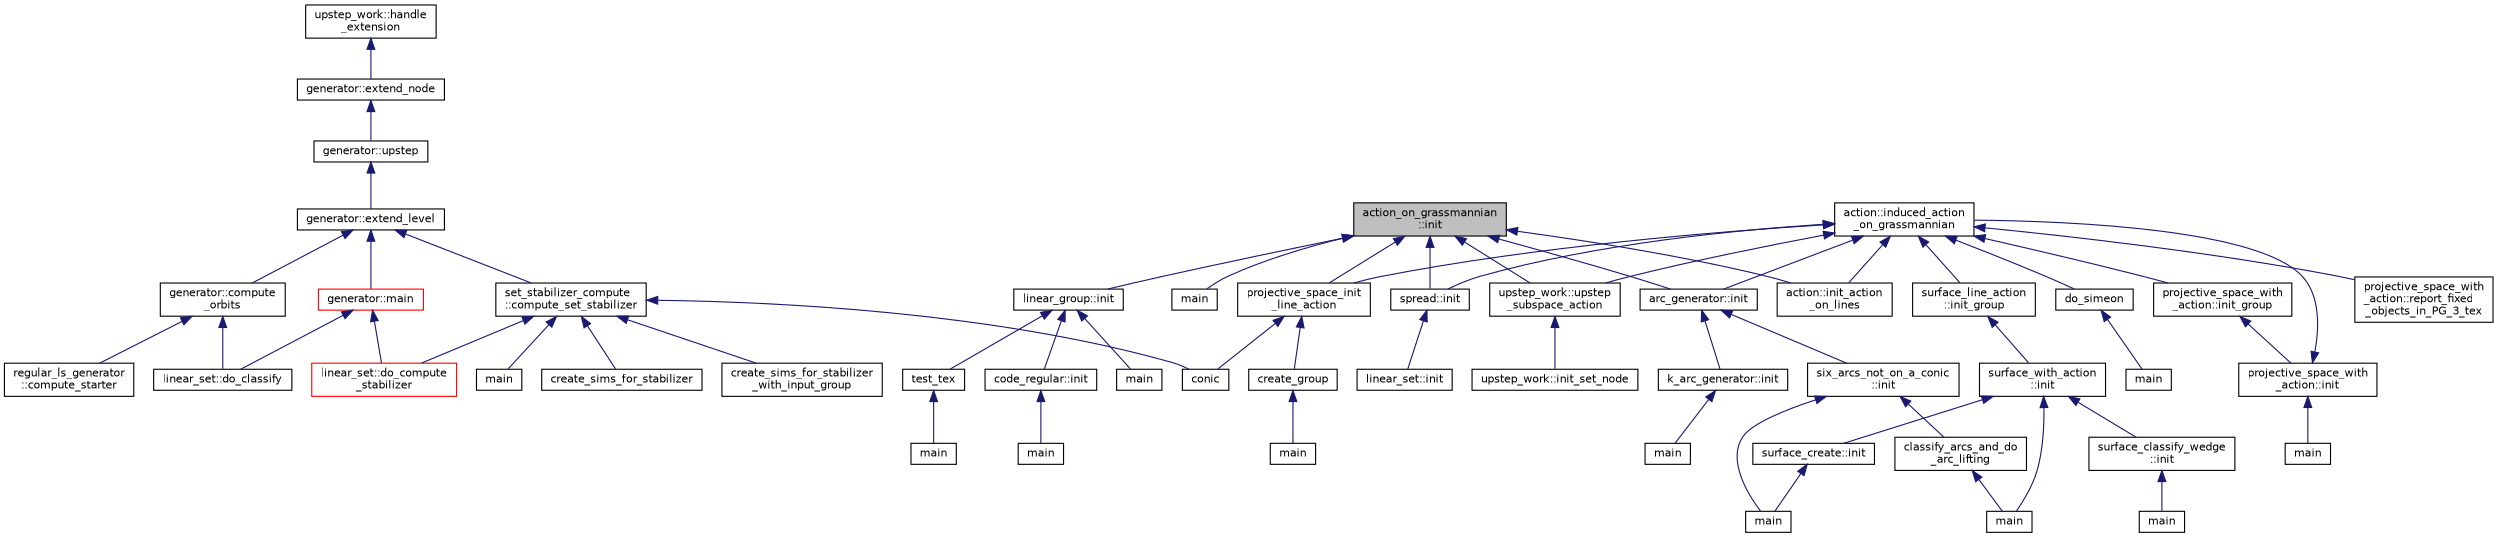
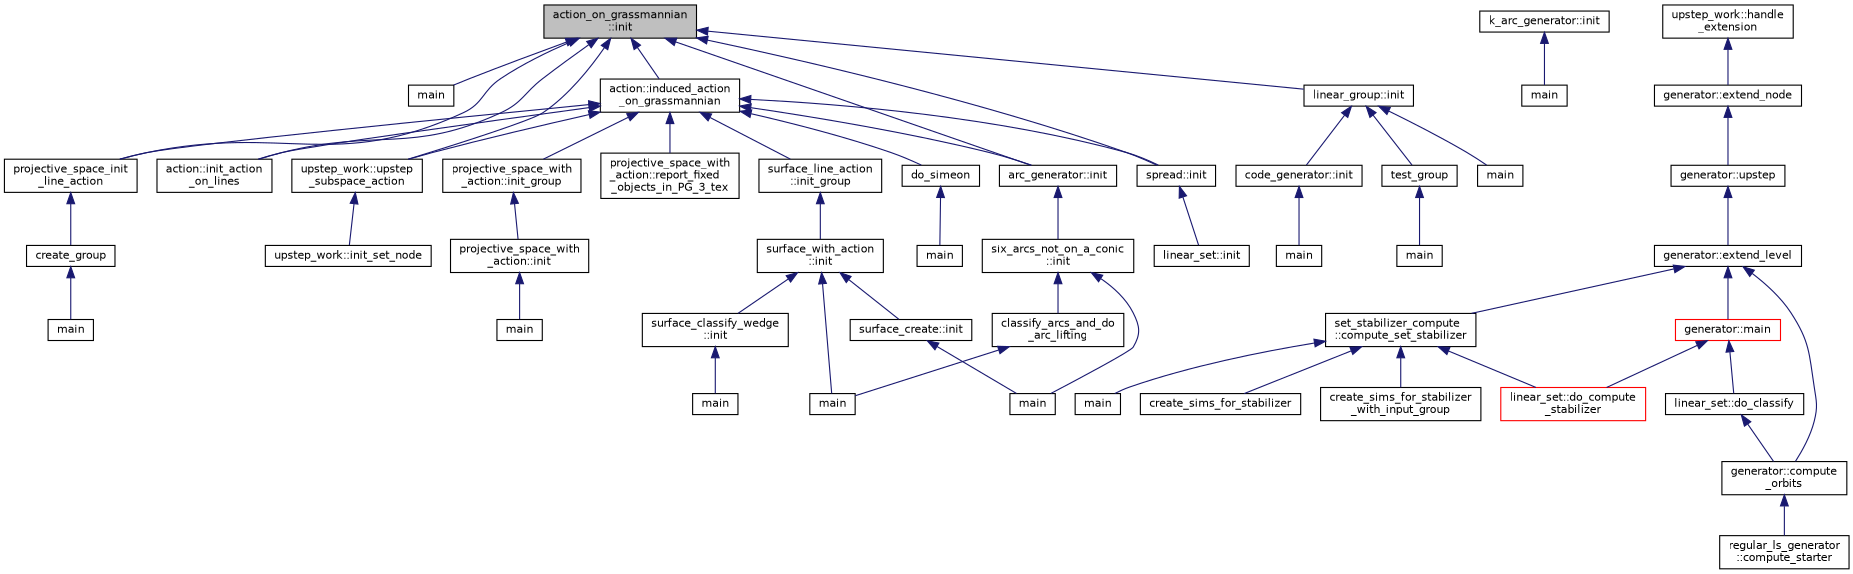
  digraph {
    rankdir=TB
    node [color=black fillcolor=white fontname=Helvetica fontsize=10 shape=record style=filled]
    edge [color=midnightblue dir=back fontname=Helvetica fontsize=10 labelfontname=Helvetica labelfontsize=10 style=solid]
    n1 [fillcolor=grey75 fontcolor=black height=0.2 label="action_on_grassmannian\l::init" width=0.4]
    n2 [height=0.2 label=main width=0.4]
    n3 [height=0.2 label="projective_space_init\l_line_action" width=0.4]
    n4 [height=0.2 label="action::init_action\l_on_lines" width=0.4]
    n5 [height=0.2 label="action::induced_action\l_on_grassmannian" width=0.4]
    n6 [height=0.2 label="upstep_work::upstep\l_subspace_action" width=0.4]
    n7 [height=0.2 label="arc_generator::init" width=0.4]
    n8 [height=0.2 label="spread::init" width=0.4]
    n9 [height=0.2 label="linear_group::init" width=0.4]
-   n10 [height=0.2 label=conic width=0.4]
    n11 [height=0.2 label=create_group width=0.4]
    n12 [height=0.2 label=do_simeon width=0.4]
    n13 [height=0.2 label="projective_space_with\l_action::init_group" width=0.4]
    n14 [height=0.2 label="projective_space_with\l_action::report_fixed\l_objects_in_PG_3_tex" width=0.4]
    n15 [height=0.2 label="surface_line_action\l::init_group" width=0.4]
    n16 [height=0.2 label="upstep_work::init_set_node" width=0.4]
    n17 [height=0.2 label="k_arc_generator::init" width=0.4]
    n18 [height=0.2 label="six_arcs_not_on_a_conic\l::init" width=0.4]
    n19 [height=0.2 label="linear_set::init" width=0.4]
-   n20 [height=0.2 label="code_regular::init" width=0.4]
-   n21 [height=0.2 label=test_tex width=0.4]
+   n20 [height=0.2 label="code_generator::init" width=0.4]
+   n21 [height=0.2 label=test_group width=0.4]
    n22 [height=0.2 label=main width=0.4]
    n23 [height=0.2 label=main width=0.4]
    n24 [height=0.2 label=main width=0.4]
    n25 [height=0.2 label="projective_space_with\l_action::init" width=0.4]
    n26 [height=0.2 label="surface_with_action\l::init" width=0.4]
    n27 [height=0.2 label=main width=0.4]
    n28 [height=0.2 label="upstep_work::handle\l_extension" width=0.4]
    n29 [height=0.2 label="generator::extend_node" width=0.4]
    n30 [height=0.2 label="generator::upstep" width=0.4]
    n31 [height=0.2 label="generator::extend_level" width=0.4]
    n32 [height=0.2 label="set_stabilizer_compute\l::compute_set_stabilizer" width=0.4]
    n33 [height=0.2 label="generator::compute\l_orbits" width=0.4]
    n34 [color=red height=0.2 label="generator::main" width=0.4]
    n35 [height=0.2 label=main width=0.4]
    n36 [color=red height=0.2 label="linear_set::do_compute\l_stabilizer" width=0.4]
    n37 [height=0.2 label=create_sims_for_stabilizer width=0.4]
    n38 [height=0.2 label="create_sims_for_stabilizer\l_with_input_group" width=0.4]
    n39 [height=0.2 label="regular_ls_generator\l::compute_starter" width=0.4]
    n40 [height=0.2 label="linear_set::do_classify" width=0.4]
    n41 [height=0.2 label=main width=0.4]
    n42 [height=0.2 label="classify_arcs_and_do\l_arc_lifting" width=0.4]
    n43 [height=0.2 label=main width=0.4]
    n44 [height=0.2 label=main width=0.4]
    n45 [height=0.2 label="surface_classify_wedge\l::init" width=0.4]
    n46 [height=0.2 label="surface_create::init" width=0.4]
    n47 [height=0.2 label=main width=0.4]
    n48 [height=0.2 label=main width=0.4]
    n49 [height=0.2 label=main width=0.4]
    n1 -> n2
    n1 -> n3
    n1 -> n4
-   n25 -> n5
+   n1 -> n5
    n1 -> n6
    n1 -> n7
    n1 -> n8
    n1 -> n9
-   n3 -> n10
    n3 -> n11
    n5 -> n3
    n5 -> n4
    n5 -> n6
    n5 -> n7
    n5 -> n8
    n5 -> n12
    n5 -> n13
    n5 -> n14
    n5 -> n15
    n6 -> n16
-   n7 -> n17
    n7 -> n18
    n8 -> n19
    n9 -> n20
    n9 -> n21
    n9 -> n22
    n11 -> n23
    n12 -> n24
    n13 -> n25
    n15 -> n26
    n17 -> n41
    n18 -> n42
    n18 -> n43
    n20 -> n48
    n21 -> n49
    n25 -> n27
    n26 -> n44
    n26 -> n45
    n26 -> n46
    n28 -> n29
    n29 -> n30
    n30 -> n31
    n31 -> n32
    n31 -> n33
    n31 -> n34
-   n32 -> n10
    n32 -> n35
    n32 -> n36
    n32 -> n37
    n32 -> n38
    n33 -> n39
-   n33 -> n40
+   n40 -> n33
    n34 -> n36
    n34 -> n40
    n42 -> n44
    n45 -> n47
    n46 -> n43
  }
